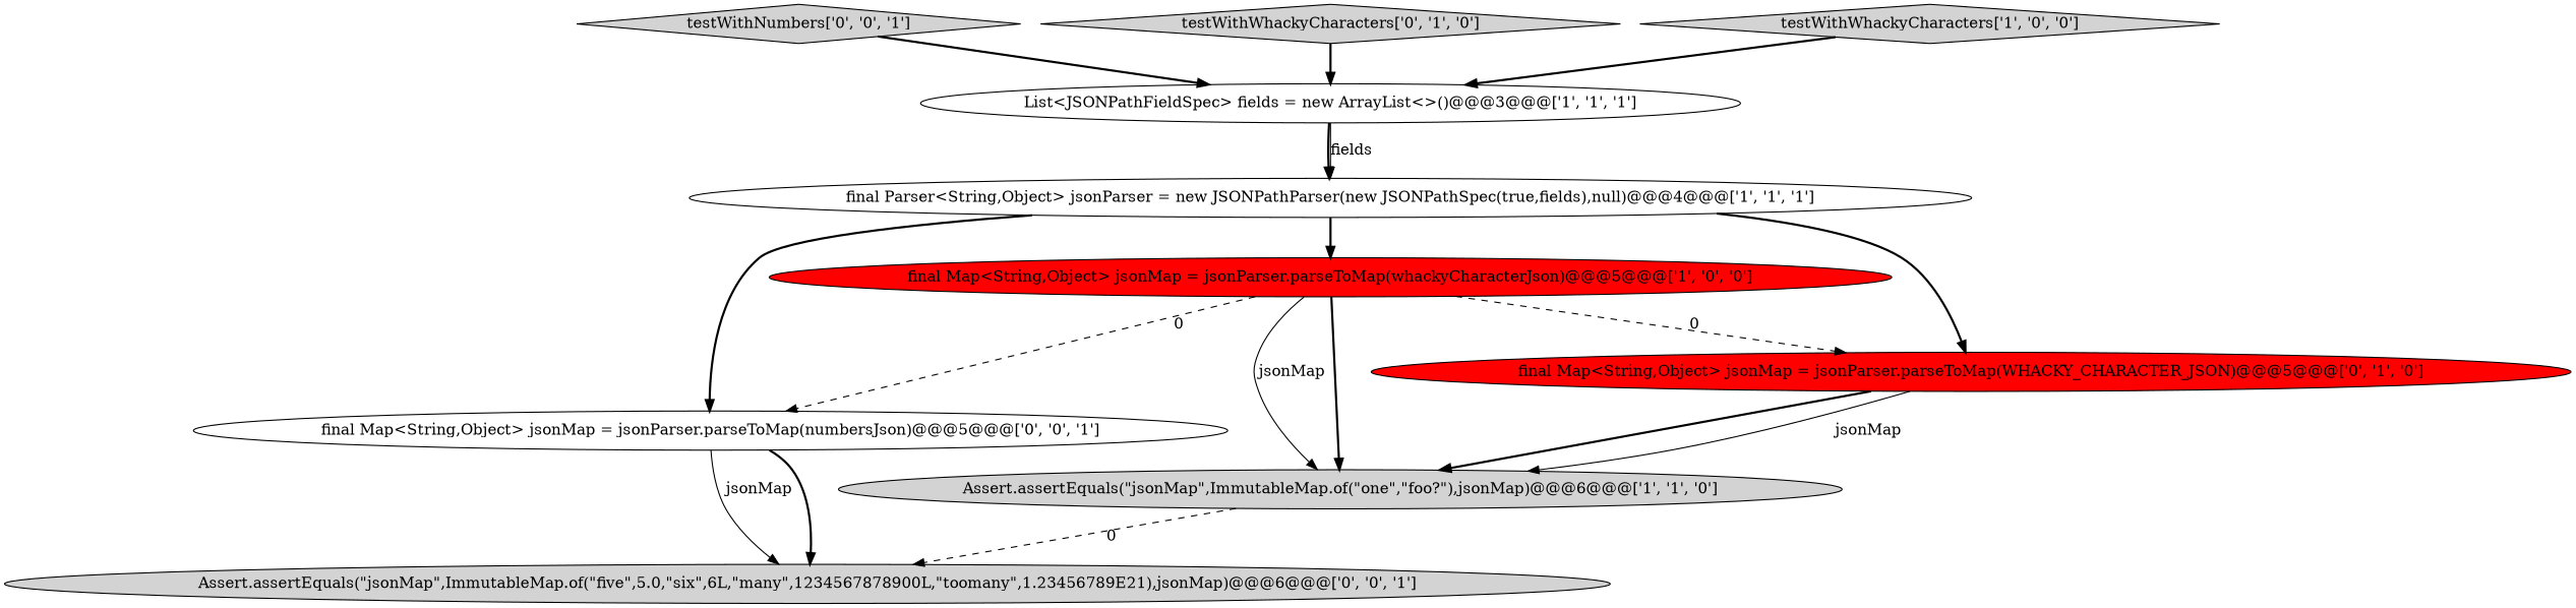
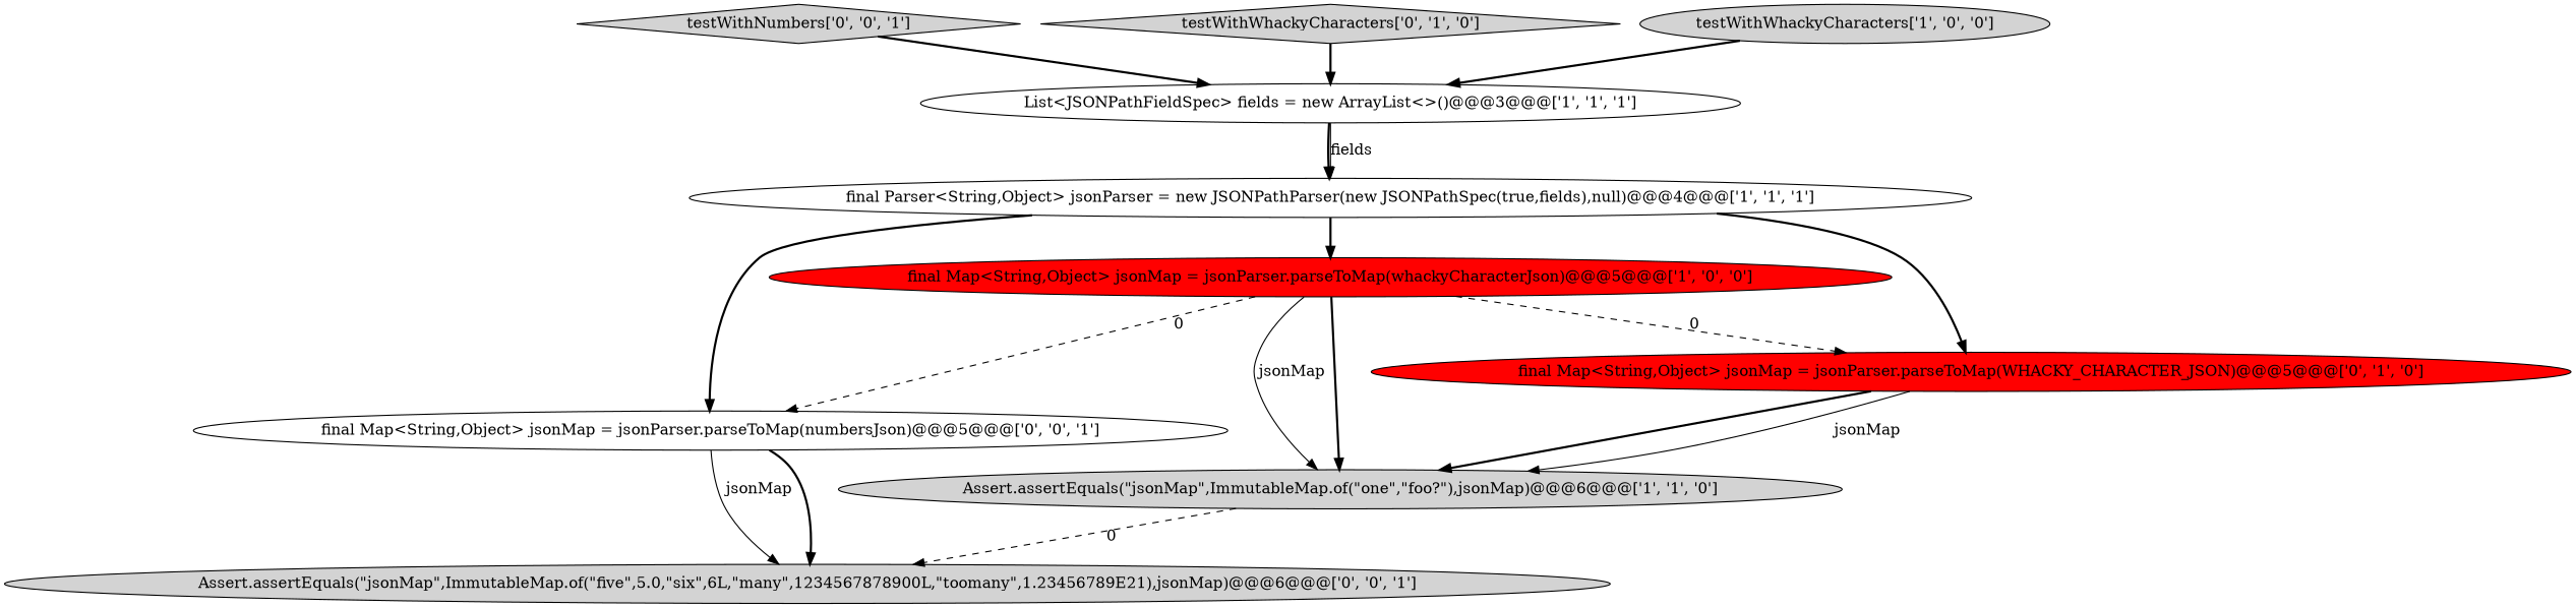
  digraph {
    node [fillcolor=lightgray shape=ellipse style=filled]
    edge [style=bold]
    n1 [fillcolor=white label="final Parser<String,Object> jsonParser = new JSONPathParser(new JSONPathSpec(true,fields),null)@@@4@@@['1', '1', '1']"]
    n2 [fillcolor=red label="final Map<String,Object> jsonMap = jsonParser.parseToMap(whackyCharacterJson)@@@5@@@['1', '0', '0']"]
    n3 [fillcolor=red label="final Map<String,Object> jsonMap = jsonParser.parseToMap(WHACKY_CHARACTER_JSON)@@@5@@@['0', '1', '0']"]
    n4 [fillcolor=white label="final Map<String,Object> jsonMap = jsonParser.parseToMap(numbersJson)@@@5@@@['0', '0', '1']"]
    n5 [label="testWithNumbers['0', '0', '1']" shape=diamond]
    n6 [fillcolor=white label="List<JSONPathFieldSpec> fields = new ArrayList<>()@@@3@@@['1', '1', '1']"]
    n7 [label="Assert.assertEquals(\"jsonMap\",ImmutableMap.of(\"one\",\"foo?\"),jsonMap)@@@6@@@['1', '1', '0']"]
    n8 [label="Assert.assertEquals(\"jsonMap\",ImmutableMap.of(\"five\",5.0,\"six\",6L,\"many\",1234567878900L,\"toomany\",1.23456789E21),jsonMap)@@@6@@@['0', '0', '1']"]
    n9 [label="testWithWhackyCharacters['0', '1', '0']" shape=diamond]
-   n10 [label="testWithWhackyCharacters['1', '0', '0']" shape=diamond]
+   n10 [label="testWithWhackyCharacters['1', '0', '0']"]
    n1 -> n2
    n1 -> n3
    n1 -> n4
    n2 -> n3 [label=0 style=dashed]
    n2 -> n4 [label=0 style=dashed]
    n2 -> n7 [label=jsonMap style=solid]
    n2 -> n7
    n3 -> n7
    n3 -> n7 [label=jsonMap style=solid]
    n4 -> n8 [label=jsonMap style=solid]
    n4 -> n8
    n5 -> n6
    n6 -> n1
    n6 -> n1 [label=fields style=solid]
    n7 -> n8 [label=0 style=dashed]
    n9 -> n6
    n10 -> n6
  }
